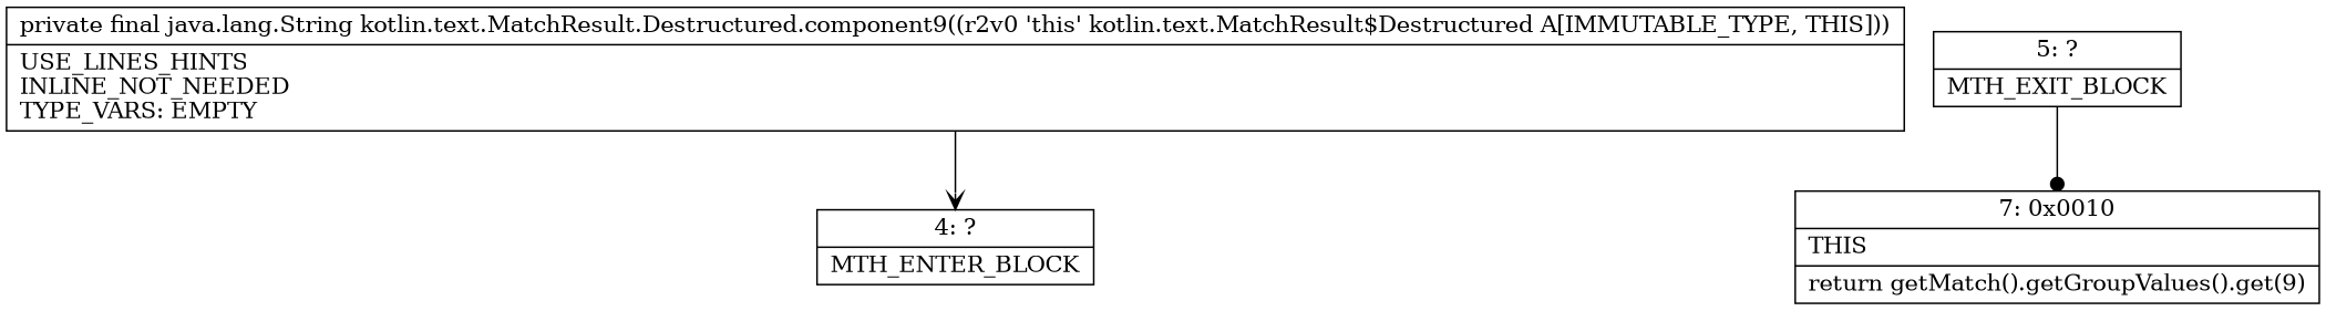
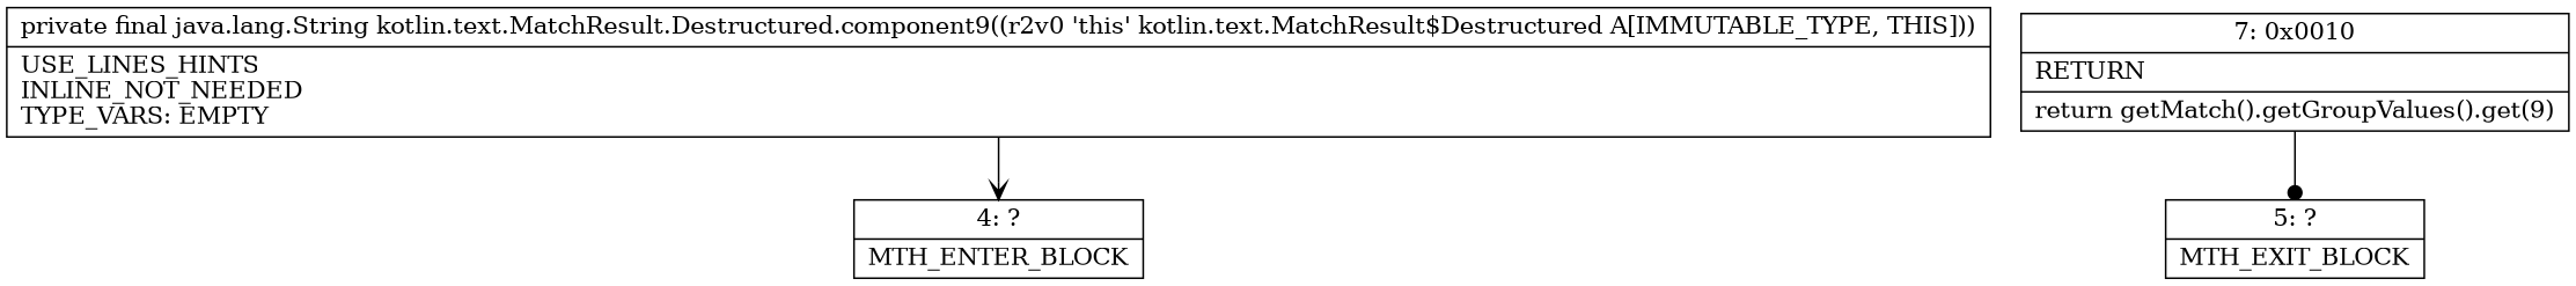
  digraph {
    node [shape=record]
    n1 [label="{4\:\ ?|MTH_ENTER_BLOCK\l}"]
-   n2 [label="{7\:\ 0x0010|THIS\l|return getMatch().getGroupValues().get(9)\l}"]
+   n2 [label="{7\:\ 0x0010|RETURN\l|return getMatch().getGroupValues().get(9)\l}"]
    n3 [label="{5\:\ ?|MTH_EXIT_BLOCK\l}"]
    n4 [label="{private final java.lang.String kotlin.text.MatchResult.Destructured.component9((r2v0 'this' kotlin.text.MatchResult$Destructured A[IMMUTABLE_TYPE, THIS]))  | USE_LINES_HINTS\lINLINE_NOT_NEEDED\lTYPE_VARS: EMPTY\l}"]
-   n3 -> n2 [arrowhead=dot]
+   n2 -> n3 [arrowhead=dot]
    n4 -> n1 [arrowhead=vee]
  }
